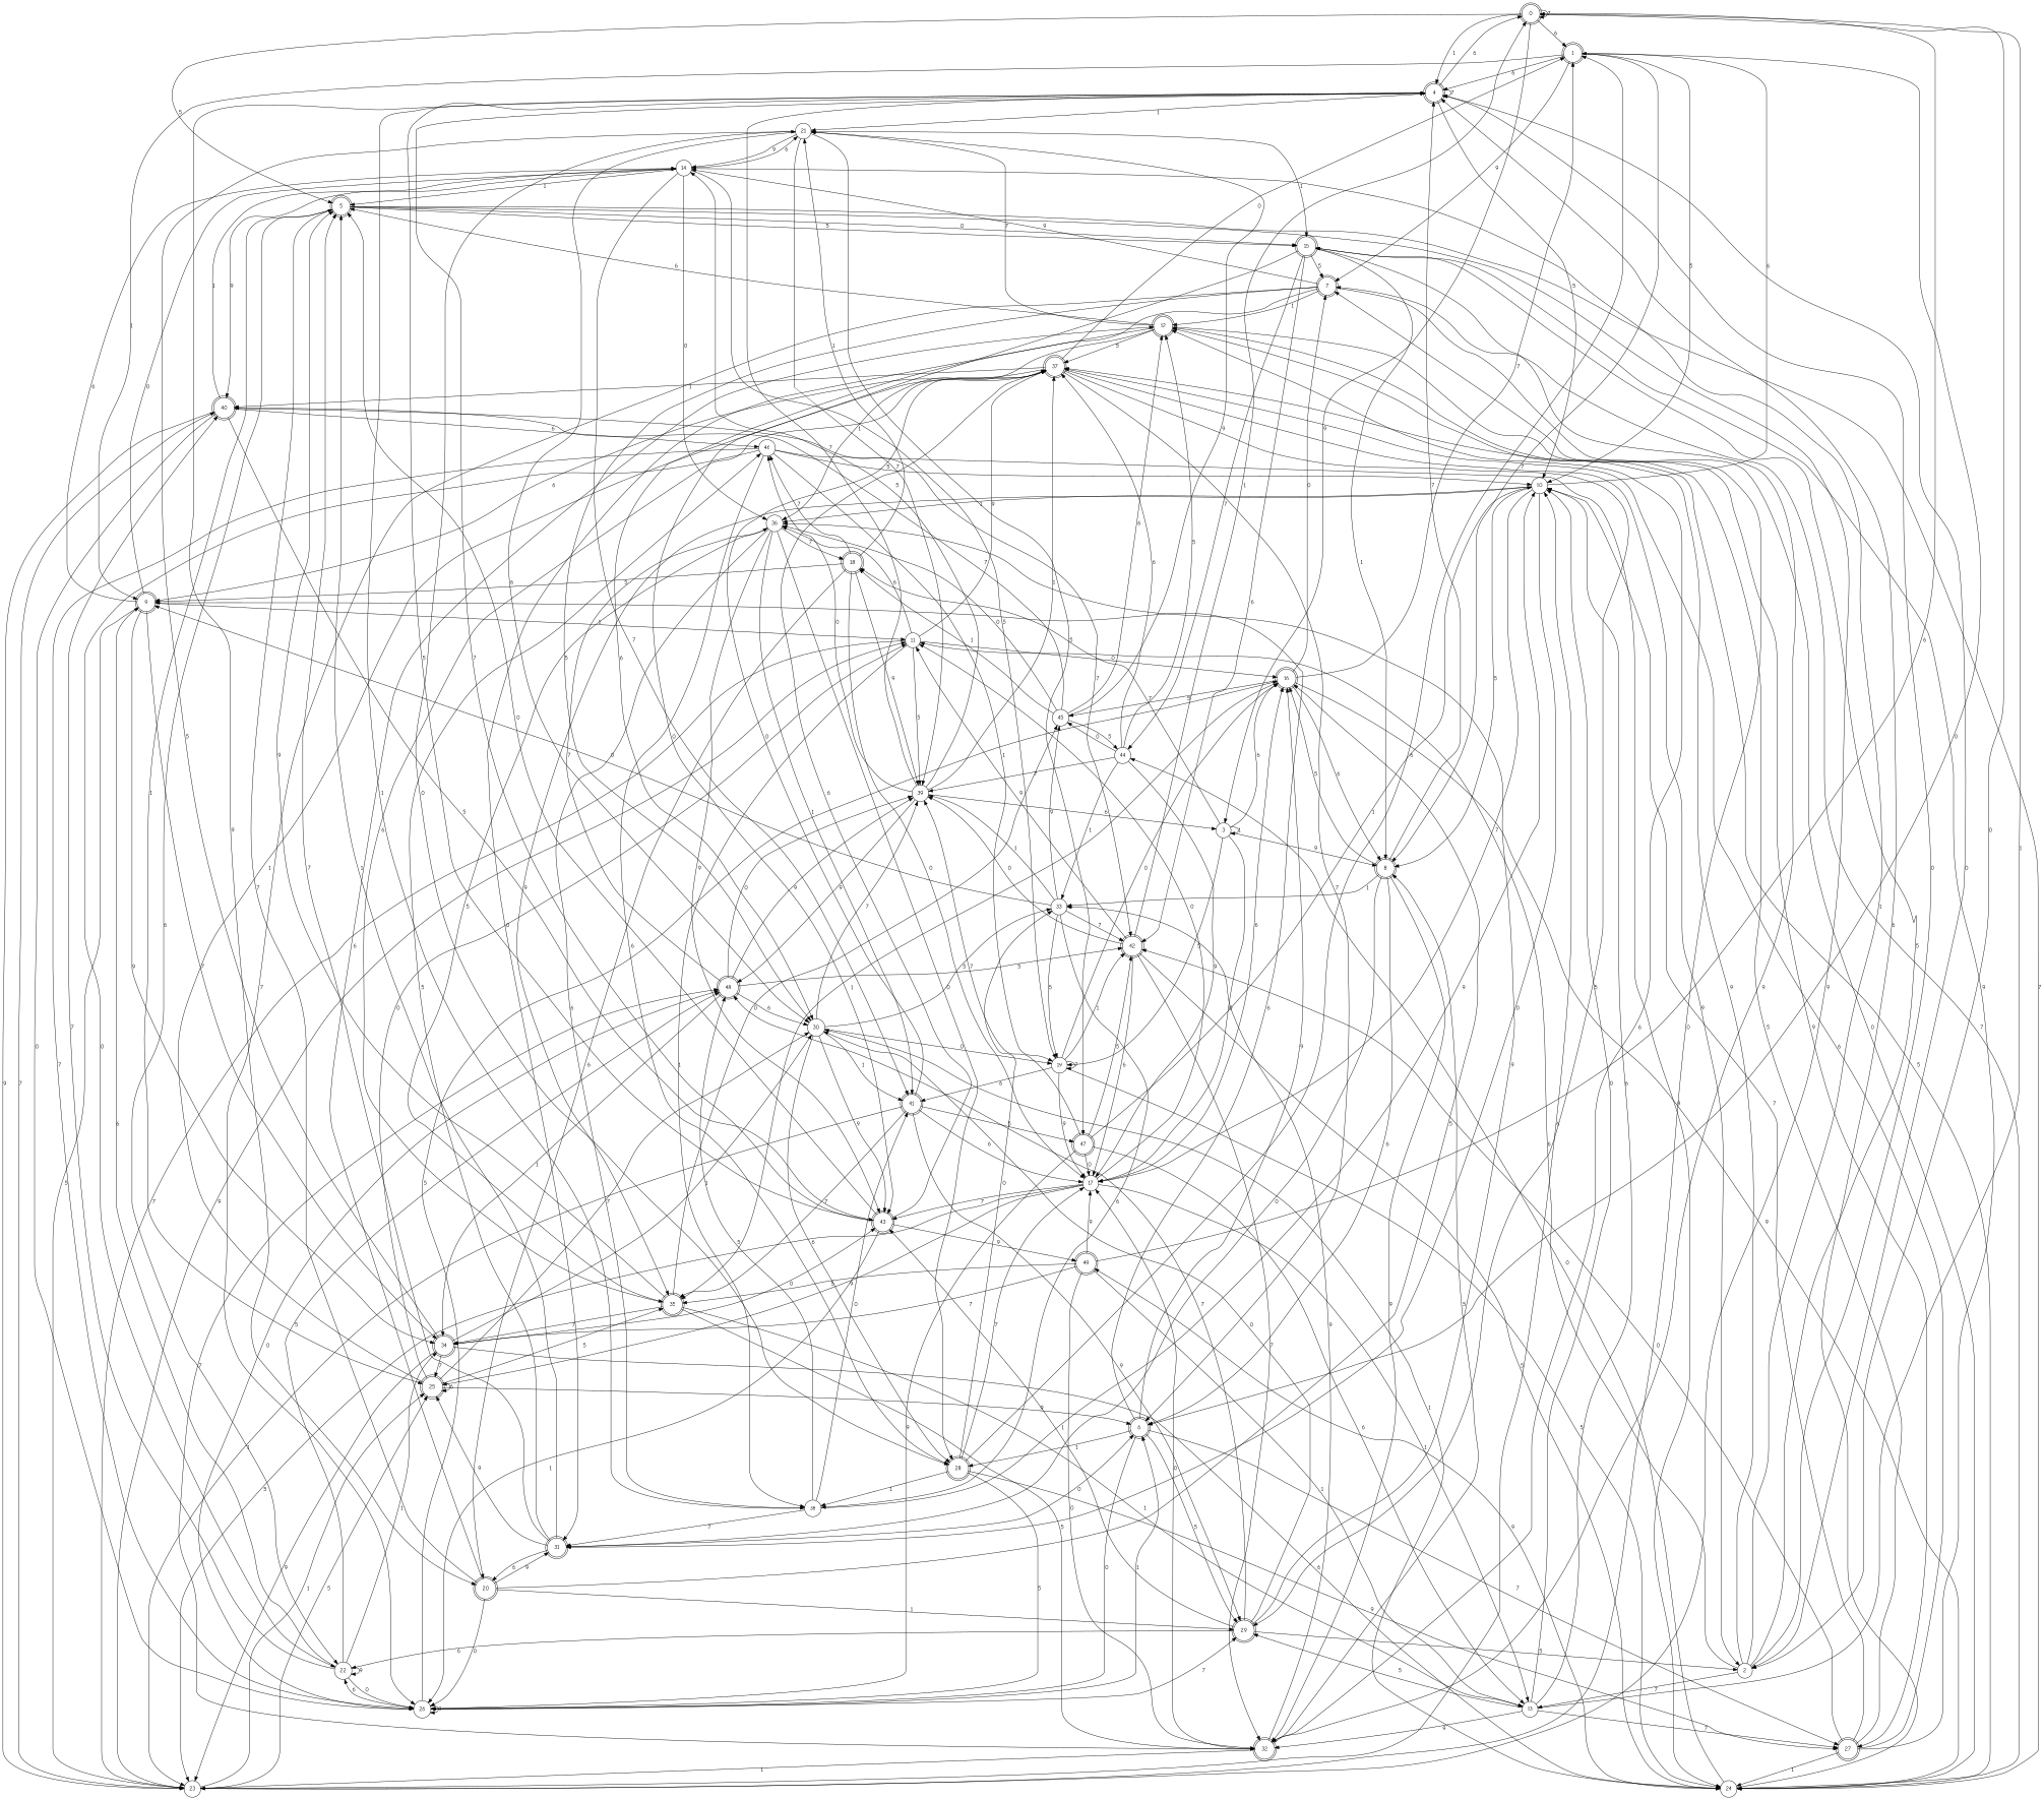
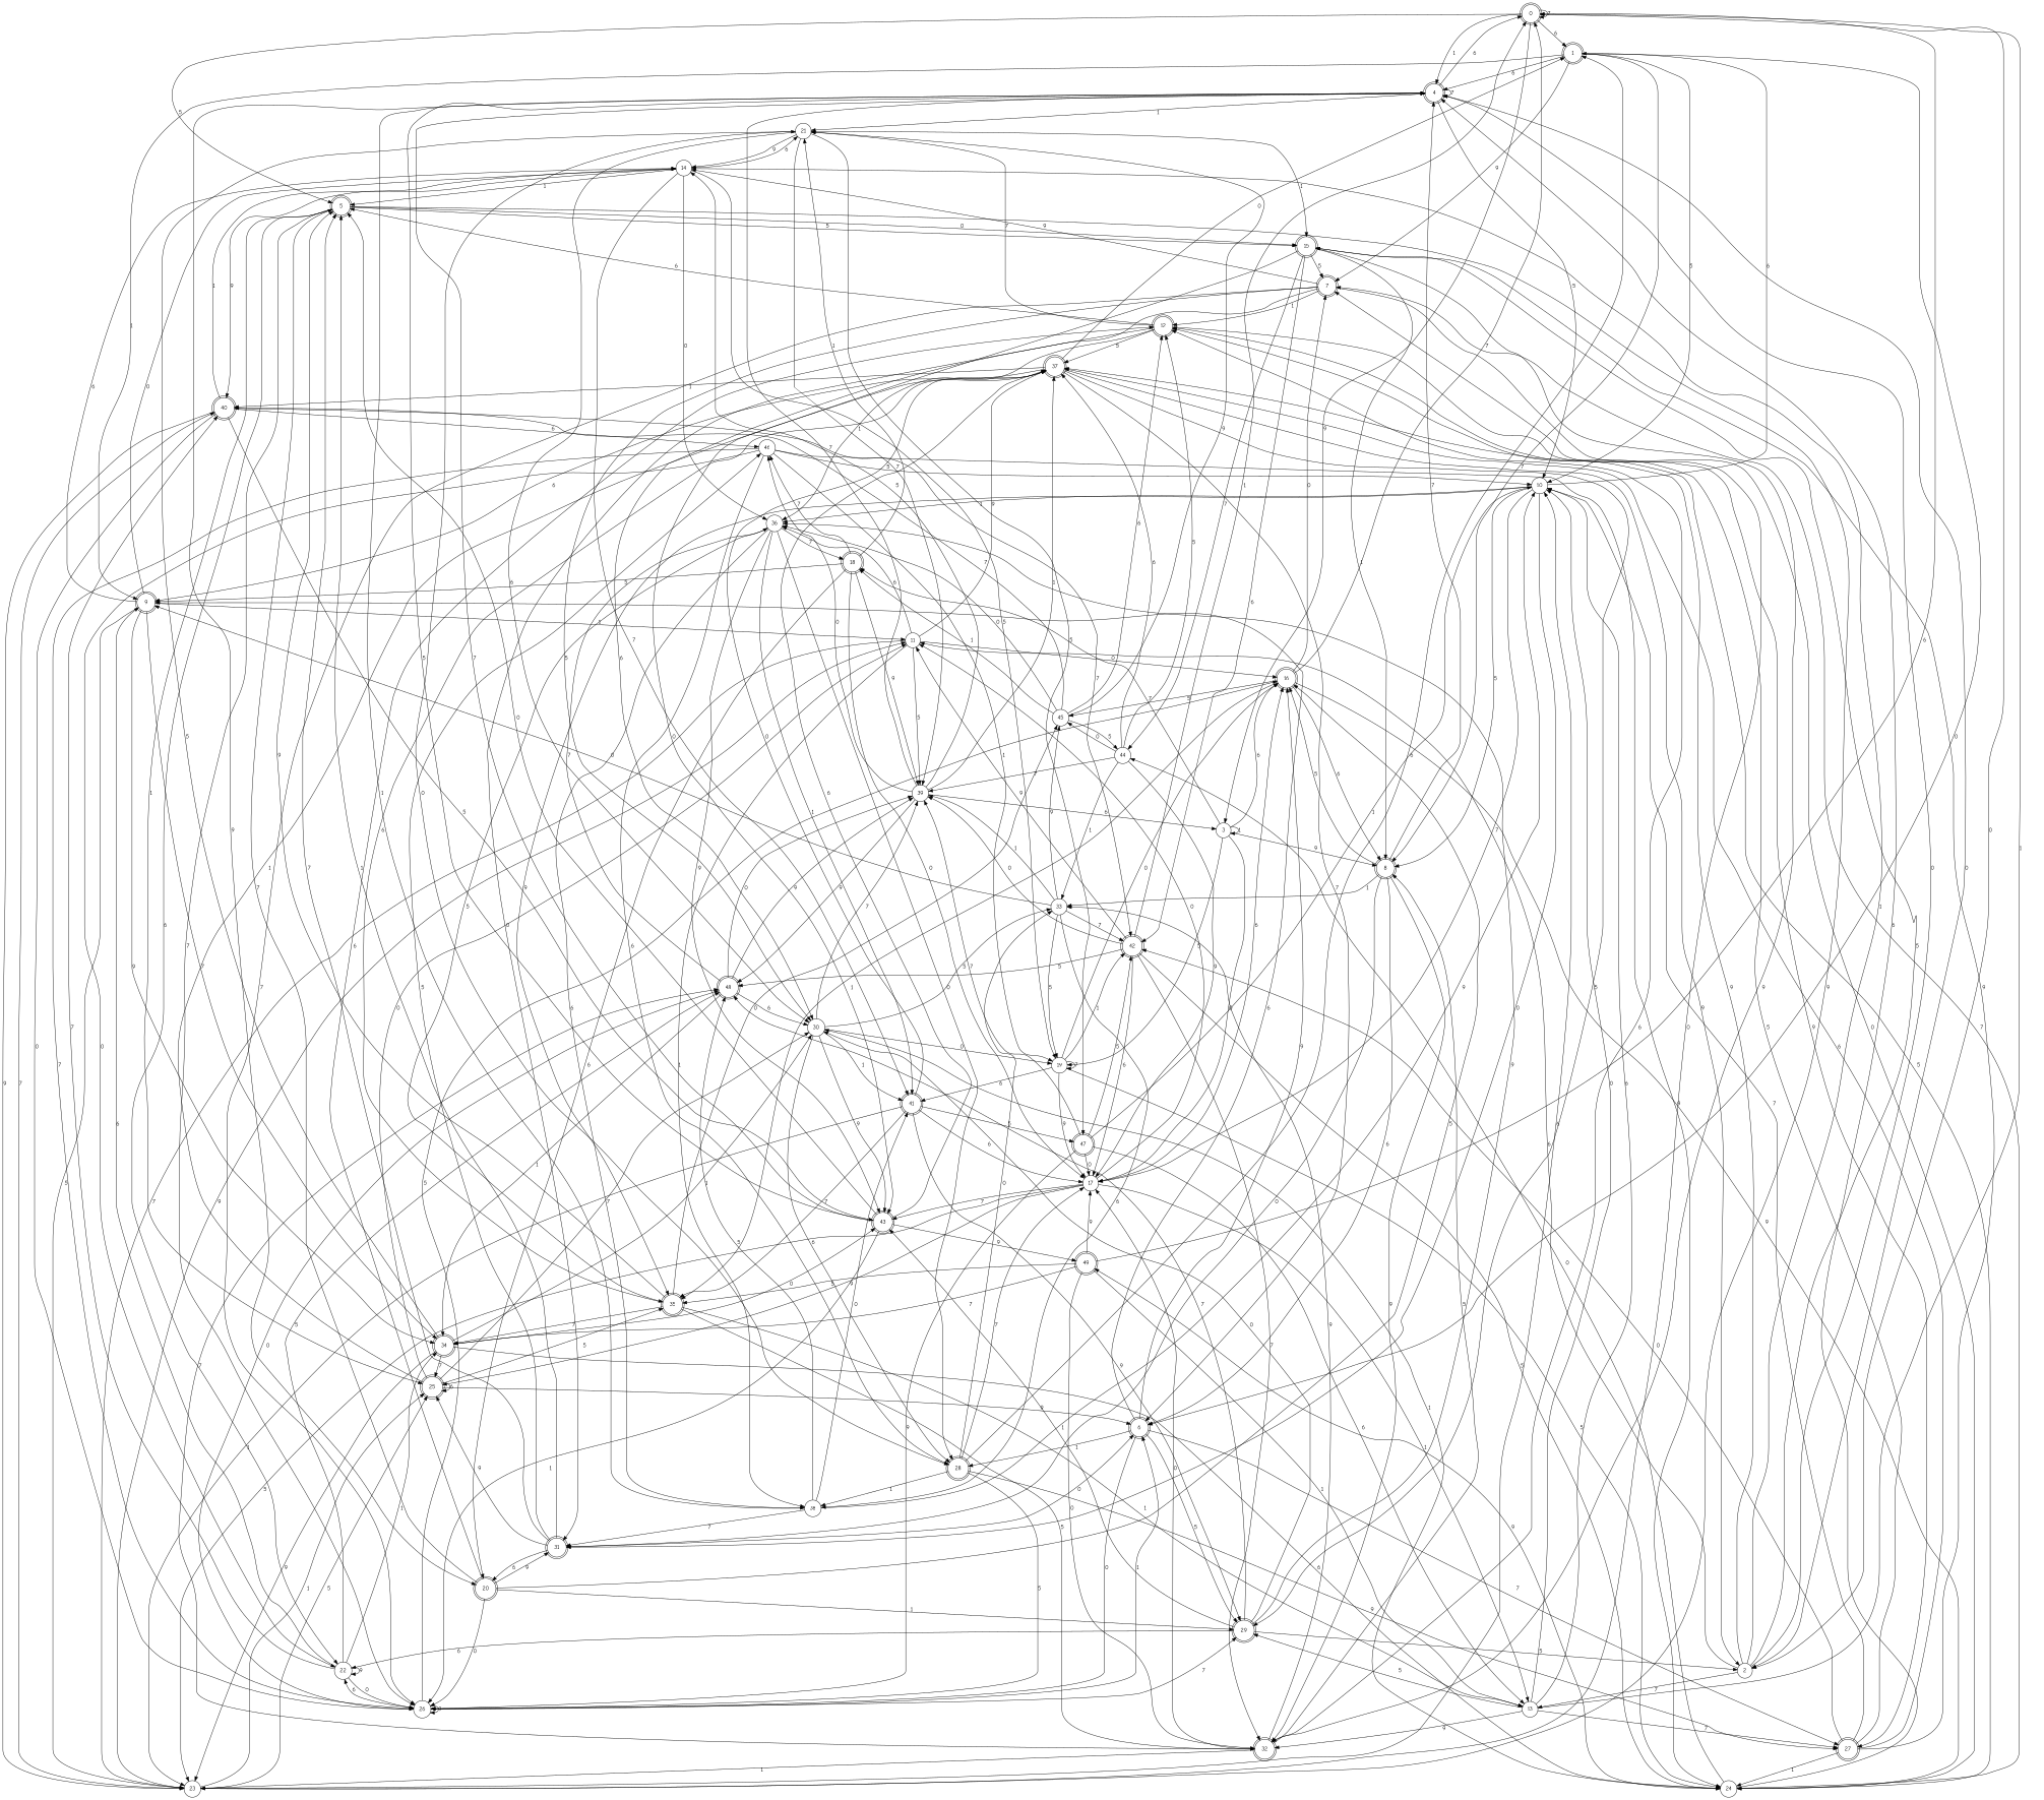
  digraph {
    fontname="Comic Neue"
    node [fontname="Comic Neue" shape=doublecircle]
    edge [fontname="Comic Neue"]
    n1 [label=0]
    n2 [label=1]
    n3 [label=2 shape=circle]
    n4 [label=3 shape=circle]
    n5 [label=4]
    n6 [label=5]
    n7 [label=6]
    n8 [label=7]
    n9 [label=8]
    n10 [label=9]
    n11 [label=10 shape=circle]
    n12 [label=11 shape=circle]
    n13 [label=12]
    n14 [label=13 shape=circle]
    n15 [label=14 shape=circle]
    n16 [label=15]
    n17 [label=16]
    n18 [label=17 shape=circle]
    n19 [label=18]
    n20 [label=19 shape=circle]
    n21 [label=20]
    n22 [label=21 shape=circle]
    n23 [label=22 shape=circle]
    n24 [label=23 shape=circle]
    n25 [label=24 shape=circle]
    n26 [label=25]
    n27 [label=26 shape=circle]
    n28 [label=27]
    n29 [label=28]
    n30 [label=29]
    n31 [label=30 shape=circle]
    n32 [label=31]
    n33 [label=32]
    n34 [label=33 shape=circle]
    n35 [label=34]
    n36 [label=35]
    n37 [label=36 shape=circle]
    n38 [label=37]
    n39 [label=38 shape=circle]
    n40 [label=39 shape=circle]
    n41 [label=40]
    n42 [label=41]
    n43 [label=42]
    n44 [label=43]
    n45 [label=44 shape=circle]
    n46 [label=45 shape=circle]
    n47 [label=46 shape=circle]
    n48 [label=47]
    n49 [label=48]
    n50 [label=49]
    n1 -> n1 [label=7]
    n1 -> n2 [label=6]
    n1 -> n3 [label=0]
    n1 -> n4 [label=9]
    n1 -> n5 [label=1]
    n1 -> n6 [label=5]
    n2 -> n5 [label=6]
    n2 -> n7 [label=0]
    n2 -> n8 [label=9]
    n2 -> n9 [label=7]
    n2 -> n10 [label=1]
    n2 -> n11 [label=5]
    n3 -> n5 [label=0]
    n3 -> n12 [label=6]
    n3 -> n13 [label=9]
    n3 -> n14 [label=7]
    n3 -> n15 [label=1]
    n3 -> n16 [label=5]
    n4 -> n4 [label=1]
    n4 -> n9 [label=9]
    n4 -> n17 [label=6]
    n4 -> n18 [label=0]
    n4 -> n19 [label=7]
    n4 -> n20 [label=5]
    n5 -> n1 [label=6]
    n5 -> n3 [label=0]
    n5 -> n5 [label=7]
    n5 -> n11 [label=5]
    n5 -> n21 [label=9]
    n5 -> n22 [label=1]
    n6 -> n16 [label=0]
    n6 -> n16 [label=5]
    n6 -> n23 [label=6]
    n6 -> n24 [label=9]
-   n6 -> n25 [label=7]
+   n6 -> n27 [label=7]
    n6 -> n26 [label=1]
    n7 -> n10 [label=6]
    n7 -> n17 [label=9]
    n7 -> n27 [label=0]
    n7 -> n28 [label=7]
    n7 -> n29 [label=1]
    n7 -> n30 [label=5]
    n8 -> n13 [label=1]
    n8 -> n15 [label=9]
    n8 -> n25 [label=0]
    n8 -> n27 [label=7]
    n8 -> n31 [label=6]
    n8 -> n31 [label=5]
    n9 -> n5 [label=7]
    n9 -> n7 [label=6]
    n9 -> n17 [label=5]
    n9 -> n32 [label=0]
    n9 -> n33 [label=9]
    n9 -> n34 [label=1]
    n10 -> n12 [label=1]
    n10 -> n15 [label=6]
    n10 -> n15 [label=0]
    n10 -> n24 [label=5]
    n10 -> n35 [label=9]
    n10 -> n35 [label=7]
    n11 -> n2 [label=6]
    n11 -> n9 [label=5]
    n11 -> n18 [label=7]
    n11 -> n32 [label=0]
    n11 -> n36 [label=9]
    n11 -> n37 [label=1]
    n12 -> n17 [label=0]
    n12 -> n24 [label=7]
    n12 -> n37 [label=6]
    n12 -> n38 [label=9]
    n12 -> n39 [label=1]
    n12 -> n40 [label=5]
    n13 -> n6 [label=6]
    n13 -> n22 [label=7]
    n13 -> n28 [label=9]
    n13 -> n32 [label=0]
    n13 -> n37 [label=1]
    n13 -> n38 [label=5]
    n14 -> n1 [label=1]
    n14 -> n11 [label=6]
    n14 -> n11 [label=0]
    n14 -> n28 [label=7]
    n14 -> n30 [label=5]
    n14 -> n33 [label=9]
    n15 -> n6 [label=1]
    n15 -> n20 [label=5]
    n15 -> n22 [label=6]
    n15 -> n37 [label=0]
    n15 -> n41 [label=9]
    n15 -> n42 [label=7]
    n16 -> n8 [label=5]
    n16 -> n9 [label=1]
    n16 -> n33 [label=9]
    n16 -> n43 [label=6]
    n16 -> n44 [label=0]
    n16 -> n45 [label=7]
-   n17 -> n2 [label=7]
+   n17 -> n1 [label=7]
    n17 -> n8 [label=0]
    n17 -> n9 [label=6]
    n17 -> n25 [label=9]
    n17 -> n36 [label=1]
    n17 -> n46 [label=5]
    n18 -> n12 [label=0]
    n18 -> n14 [label=1]
    n18 -> n17 [label=6]
    n18 -> n24 [label=5]
    n18 -> n26 [label=9]
    n18 -> n44 [label=7]
    n19 -> n10 [label=5]
    n19 -> n18 [label=0]
    n19 -> n21 [label=6]
    n19 -> n22 [label=1]
    n19 -> n40 [label=9]
    n19 -> n47 [label=7]
    n20 -> n17 [label=0]
    n20 -> n18 [label=9]
    n20 -> n20 [label=7]
    n20 -> n25 [label=5]
    n20 -> n42 [label=6]
    n20 -> n43 [label=1]
    n21 -> n6 [label=7]
    n21 -> n13 [label=6]
    n21 -> n17 [label=5]
    n21 -> n27 [label=0]
    n21 -> n30 [label=1]
    n21 -> n32 [label=9]
    n22 -> n15 [label=9]
    n22 -> n16 [label=1]
    n22 -> n29 [label=0]
    n22 -> n31 [label=6]
    n22 -> n40 [label=7]
    n22 -> n48 [label=5]
    n23 -> n10 [label=6]
    n23 -> n23 [label=9]
    n23 -> n27 [label=0]
    n23 -> n35 [label=1]
    n23 -> n41 [label=7]
    n23 -> n49 [label=5]
    n24 -> n8 [label=0]
    n24 -> n11 [label=6]
    n24 -> n12 [label=9]
    n24 -> n26 [label=1]
    n24 -> n26 [label=5]
    n24 -> n41 [label=7]
    n25 -> n5 [label=6]
    n25 -> n8 [label=7]
    n25 -> n31 [label=1]
    n25 -> n38 [label=5]
    n25 -> n45 [label=0]
    n25 -> n50 [label=9]
    n26 -> n7 [label=9]
    n26 -> n12 [label=0]
    n26 -> n26 [label=6]
    n26 -> n31 [label=7]
    n26 -> n36 [label=5]
    n26 -> n38 [label=1]
    n27 -> n7 [label=1]
    n27 -> n17 [label=5]
    n27 -> n23 [label=6]
    n27 -> n27 [label=9]
    n27 -> n30 [label=7]
    n27 -> n49 [label=0]
    n28 -> n11 [label=7]
    n28 -> n13 [label=5]
    n28 -> n16 [label=9]
    n28 -> n25 [label=1]
    n28 -> n38 [label=6]
    n28 -> n43 [label=0]
    n29 -> n2 [label=6]
    n29 -> n18 [label=7]
    n29 -> n27 [label=5]
    n29 -> n28 [label=9]
    n29 -> n34 [label=0]
    n29 -> n39 [label=1]
    n30 -> n3 [label=5]
    n30 -> n23 [label=6]
    n30 -> n31 [label=0]
    n30 -> n37 [label=9]
    n30 -> n44 [label=1]
    n30 -> n49 [label=7]
    n31 -> n20 [label=0]
    n31 -> n29 [label=6]
    n31 -> n34 [label=5]
    n31 -> n40 [label=7]
    n31 -> n42 [label=1]
    n31 -> n44 [label=9]
    n32 -> n6 [label=7]
    n32 -> n6 [label=1]
    n32 -> n7 [label=0]
    n32 -> n21 [label=6]
    n32 -> n26 [label=9]
    n32 -> n47 [label=5]
    n33 -> n9 [label=5]
    n33 -> n13 [label=6]
    n33 -> n18 [label=0]
    n33 -> n24 [label=1]
    n33 -> n34 [label=9]
    n33 -> n49 [label=7]
    n34 -> n10 [label=0]
    n34 -> n20 [label=5]
    n34 -> n39 [label=6]
    n34 -> n40 [label=1]
    n34 -> n43 [label=7]
    n34 -> n46 [label=9]
    n35 -> n22 [label=5]
    n35 -> n24 [label=9]
    n35 -> n25 [label=6]
    n35 -> n26 [label=7]
    n35 -> n31 [label=1]
    n35 -> n44 [label=0]
    n36 -> n6 [label=9]
    n36 -> n14 [label=1]
    n36 -> n33 [label=5]
    n36 -> n35 [label=7]
    n36 -> n38 [label=6]
    n36 -> n46 [label=0]
    n37 -> n19 [label=7]
    n37 -> n29 [label=0]
    n37 -> n36 [label=5]
    n37 -> n39 [label=6]
    n37 -> n42 [label=1]
    n37 -> n44 [label=9]
    n38 -> n2 [label=0]
    n38 -> n3 [label=9]
    n38 -> n7 [label=7]
    n38 -> n10 [label=6]
    n38 -> n30 [label=5]
    n38 -> n41 [label=1]
    n39 -> n5 [label=1]
    n39 -> n11 [label=9]
    n39 -> n32 [label=7]
    n39 -> n42 [label=0]
    n39 -> n49 [label=5]
    n40 -> n4 [label=6]
    n40 -> n5 [label=7]
    n40 -> n15 [label=5]
    n40 -> n38 [label=1]
    n40 -> n47 [label=0]
    n40 -> n49 [label=9]
    n41 -> n15 [label=1]
    n41 -> n24 [label=9]
    n41 -> n27 [label=0]
    n41 -> n43 [label=7]
    n41 -> n44 [label=5]
    n41 -> n47 [label=6]
    n42 -> n18 [label=6]
    n42 -> n24 [label=1]
    n42 -> n30 [label=9]
    n42 -> n36 [label=7]
    n42 -> n38 [label=0]
    n42 -> n48 [label=5]
    n43 -> n1 [label=1]
    n43 -> n12 [label=9]
    n43 -> n18 [label=6]
    n43 -> n25 [label=5]
    n43 -> n33 [label=7]
    n43 -> n40 [label=0]
    n44 -> n5 [label=7]
    n44 -> n5 [label=5]
    n44 -> n6 [label=0]
    n44 -> n27 [label=1]
    n44 -> n38 [label=6]
    n44 -> n50 [label=9]
    n45 -> n13 [label=5]
    n45 -> n18 [label=9]
    n45 -> n34 [label=1]
    n45 -> n38 [label=6]
    n45 -> n40 [label=7]
    n45 -> n46 [label=0]
    n46 -> n13 [label=6]
    n46 -> n19 [label=1]
    n46 -> n22 [label=9]
    n46 -> n37 [label=0]
    n46 -> n41 [label=7]
    n46 -> n45 [label=5]
    n47 -> n11 [label=5]
    n47 -> n20 [label=1]
    n47 -> n23 [label=0]
    n47 -> n25 [label=9]
    n47 -> n27 [label=7]
    n47 -> n29 [label=6]
    n48 -> n11 [label=1]
    n48 -> n14 [label=6]
    n48 -> n18 [label=0]
    n48 -> n27 [label=9]
    n48 -> n40 [label=7]
    n48 -> n43 [label=5]
    n49 -> n31 [label=6]
    n49 -> n35 [label=1]
    n49 -> n37 [label=7]
    n49 -> n40 [label=0]
    n49 -> n40 [label=9]
-   n49 -> n43 [label=5]
+   n43 -> n49 [label=5]
    n50 -> n1 [label=6]
    n50 -> n14 [label=1]
    n50 -> n18 [label=9]
    n50 -> n33 [label=0]
    n50 -> n35 [label=7]
    n50 -> n36 [label=5]
  }
